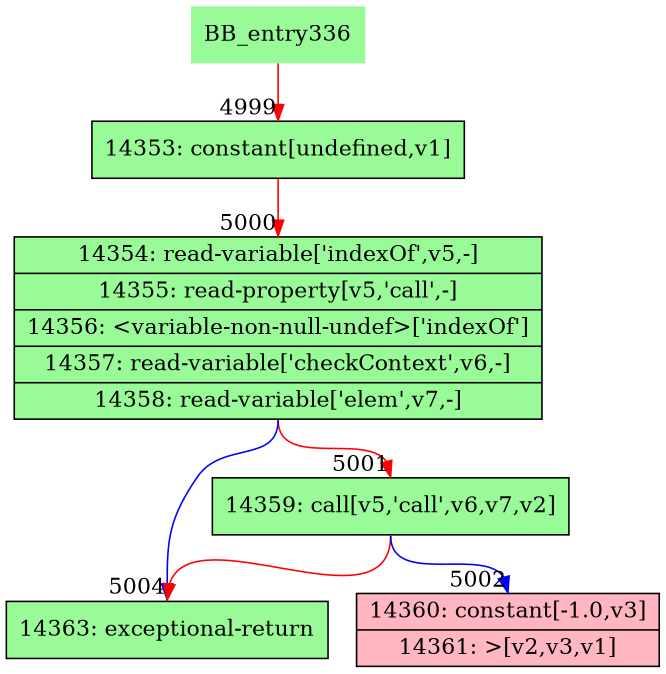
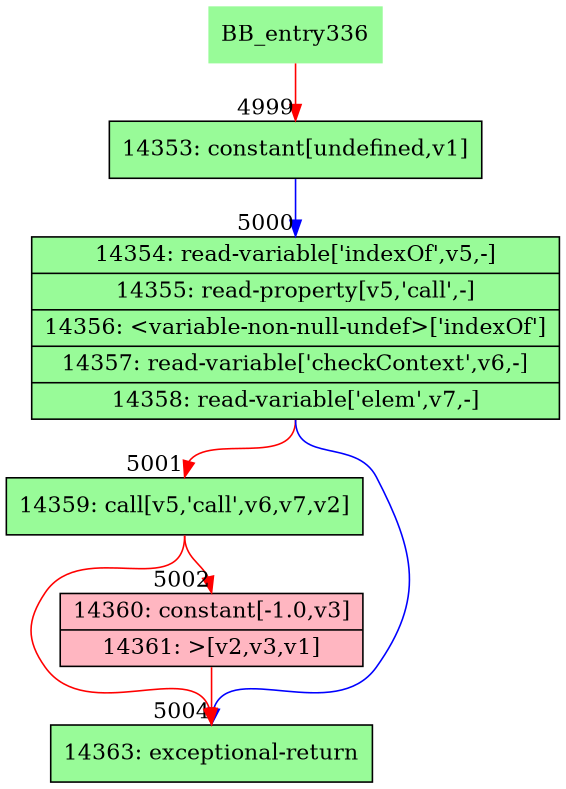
  digraph {
    rankdir=TD
    node [fillcolor=palegreen shape=record style=filled]
    edge [color=red headport=n tailport=s]
    n1 [label=BB_entry336 shape=none]
    n2 [label="{14353: constant[undefined,v1]}"]
    n3 [label="{14354: read-variable['indexOf',v5,-]|14355: read-property[v5,'call',-]|14356: \<variable-non-null-undef\>['indexOf']|14357: read-variable['checkContext',v6,-]|14358: read-variable['elem',v7,-]}"]
    n4 [label="{14359: call[v5,'call',v6,v7,v2]}"]
    n5 [label="{14363: exceptional-return}"]
    n6 [fillcolor=lightpink label="{14360: constant[-1.0,v3]|14361: \>[v2,v3,v1]}"]
    n1 -> n2 [headlabel="    4999"]
-   n2 -> n3 [headlabel="      5000"]
+   n2 -> n3 [color=blue headlabel="      5000"]
    n3 -> n4 [headlabel="      5001"]
    n3 -> n5 [color=blue headlabel="      5004"]
    n4 -> n5
-   n4 -> n6 [color=blue headlabel="      5002"]
+   n4 -> n6 [headlabel="      5002"]
+   n6 -> n5
  }
